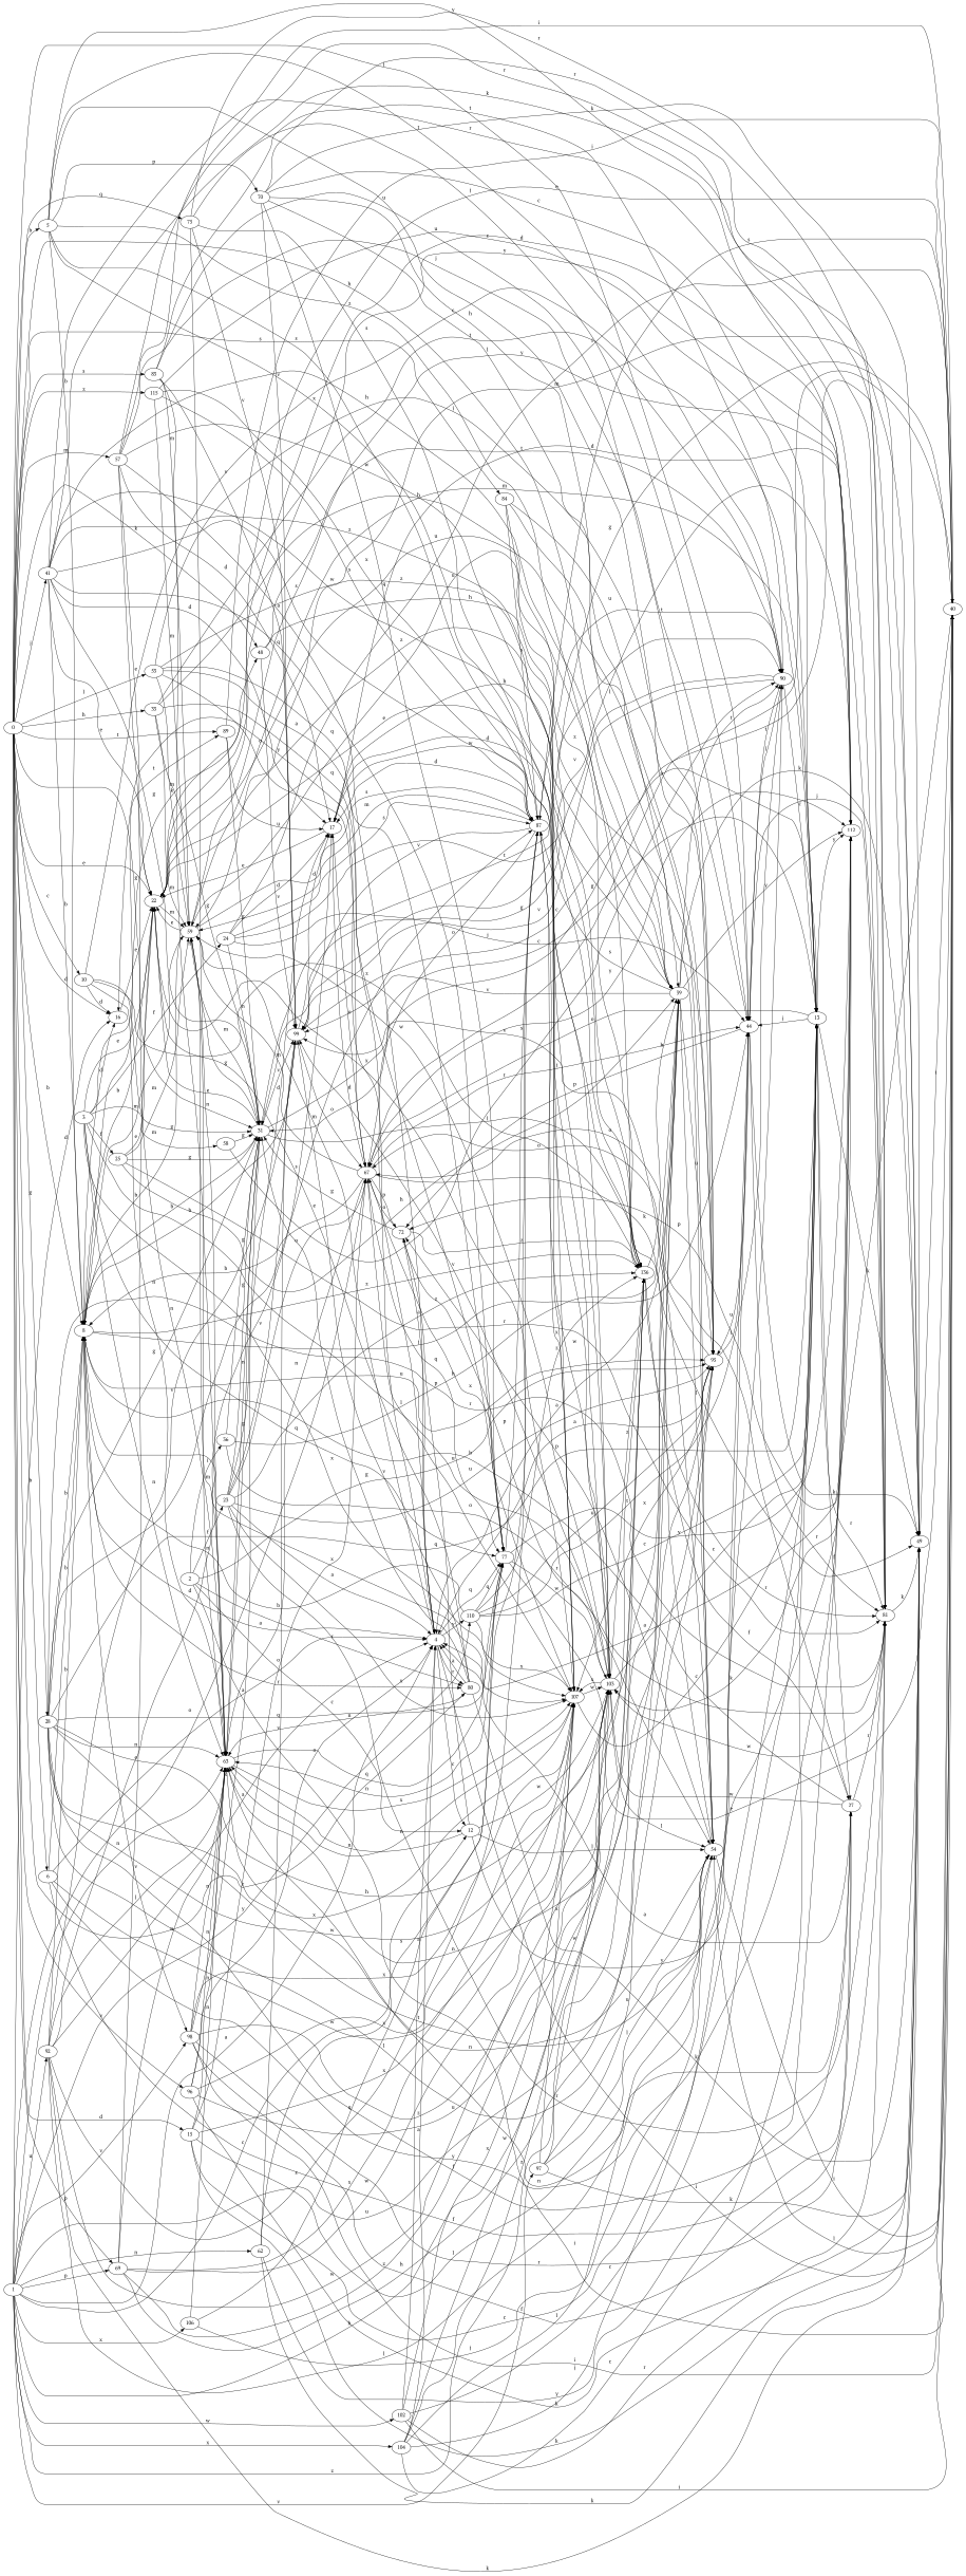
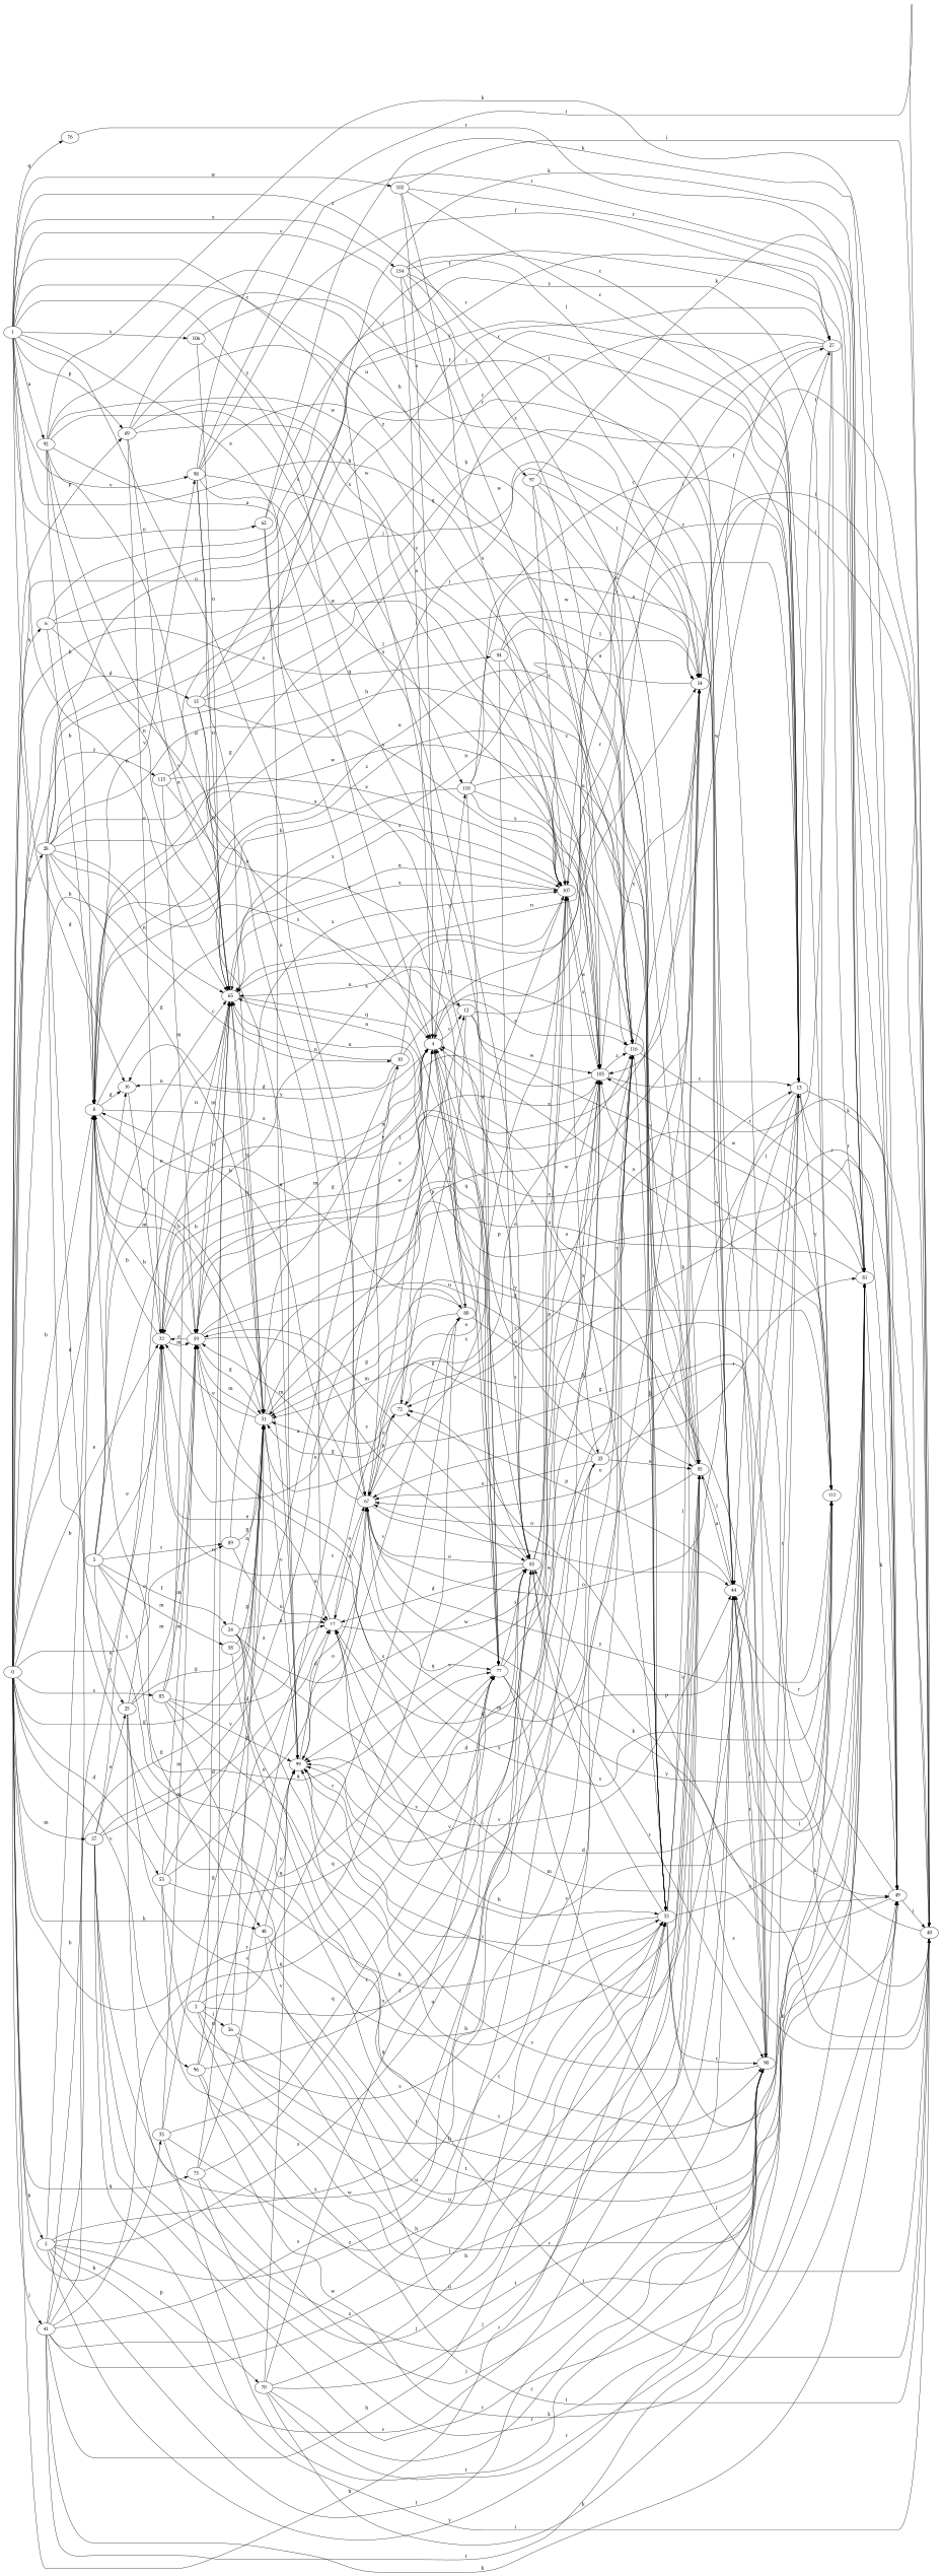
  strict digraph {
    fontname="PT Serif"
    rankdir=LR
    node [fontname="PT Serif"]
    edge [fontname="PT Serif"]
    0
    5
    6
    8
    10
    15
    16
    22
    28
    31
    33
-   35 [label=39]
+   35
    41
    44
    48
    53
    57
    69
    75
    80
    83
    84
    89
    96
    115
    95
-   116 [label=136]
+   116
    107
    70
-   85 [label=87]
+   85
    90
    112
    4
    27
    103
    98
    59
    63
    13
    67
    54
    49
    77
    81
    99
    17
    72
    40
    1
    12
    62
+   76
    92
    97
    102
-   104
+   104 [label=154]
    106
    110
    2
    23
    36
    3
    24
    25
    58
    0 -> 5 [label=b]
    0 -> 6 [label=b]
    0 -> 8 [label=b]
    0 -> 10 [label=c]
    0 -> 15 [label=d]
    0 -> 16 [label=d]
    0 -> 22 [label=e]
    0 -> 28 [label=g]
    0 -> 31 [label=g]
    0 -> 33 [label=h]
    0 -> 35 [label=h]
    0 -> 41 [label=j]
    0 -> 44 [label=j]
    0 -> 48 [label=k]
-   0 -> 53 [label=l]
+   0 -> 53 [label=d]
    0 -> 57 [label=m]
    0 -> 69 [label=p]
    0 -> 75 [label=q]
    0 -> 80 [label=r]
    0 -> 83 [label=s]
    0 -> 84 [label=s]
    0 -> 89 [label=t]
    0 -> 96 [label=v]
    0 -> 115 [label=z]
    5 -> 8 [label=b]
-   5 -> 95 [label=u]
+   5 -> 95 [label=c]
    5 -> 116 [label=z]
    5 -> 107 [label=x]
    5 -> 70 [label=p]
    5 -> 85 [label=s]
    5 -> 90 [label=t]
    5 -> 112 [label=y]
    6 -> 8 [label=b]
    6 -> 112 [label=y]
    6 -> 4 [label=a]
    6 -> 27 [label=f]
    6 -> 103 [label=w]
    8 -> 16 [label=d]
    8 -> 44 [label=j]
-   8 -> 48 [label=k]
+   8 -> 48 [label=m]
    8 -> 80 [label=r]
    8 -> 95 [label=u]
    8 -> 116 [label=z]
    8 -> 107 [label=x]
    8 -> 4 [label=a]
    8 -> 98 [label=v]
    8 -> 59 [label=m]
    10 -> 16 [label=d]
    10 -> 31 [label=g]
    10 -> 116 [label=z]
    10 -> 63 [label=n]
    10 -> 13 [label=c]
    15 -> 107 [label=x]
    15 -> 63 [label=n]
    15 -> 13 [label=c]
    15 -> 67 [label=o]
    15 -> 54 [label=l]
    15 -> 49 [label=k]
    16 -> 22 [label=e]
    22 -> 8 [label=b]
    22 -> 116 [label=z]
    22 -> 107 [label=x]
    22 -> 112 [label=y]
    22 -> 59 [label=m]
    28 -> 8 [label=b]
    28 -> 31 [label=g]
    28 -> 35 [label=h]
    28 -> 107 [label=x]
    28 -> 85 [label=s]
    28 -> 90 [label=t]
    28 -> 27 [label=f]
    28 -> 103 [label=w]
    28 -> 63 [label=n]
    28 -> 13 [label=q]
    28 -> 54 [label=l]
    28 -> 77 [label=q]
    28 -> 81 [label=r]
    31 -> 8 [label=b]
    31 -> 22 [label=e]
    31 -> 59 [label=m]
    31 -> 63 [label=n]
    31 -> 13 [label=c]
    31 -> 54 [label=l]
    31 -> 99 [label=v]
    33 -> 31 [label=g]
    33 -> 35 [label=h]
    33 -> 90 [label=t]
    33 -> 59 [label=m]
    33 -> 77 [label=q]
    35 -> 95 [label=u]
    35 -> 85 [label=s]
    35 -> 90 [label=t]
    35 -> 112 [label=y]
    35 -> 4 [label=a]
    35 -> 63 [label=n]
    35 -> 54 [label=l]
    35 -> 49 [label=k]
    35 -> 99 [label=v]
    41 -> 8 [label=b]
    41 -> 22 [label=e]
    41 -> 31 [label=g]
    41 -> 35 [label=h]
    41 -> 116 [label=z]
    41 -> 85 [label=s]
    41 -> 103 [label=w]
    41 -> 49 [label=k]
    41 -> 77 [label=q]
    41 -> 81 [label=r]
-   41 -> 17 [label=d]
+   83 -> 17 [label=d]
    44 -> 95 [label=u]
    44 -> 90 [label=t]
    44 -> 49 [label=k]
    44 -> 81 [label=r]
    44 -> 72 [label=p]
    48 -> 35 [label=h]
    48 -> 90 [label=t]
    48 -> 99 [label=v]
    53 -> 44 [label=j]
    53 -> 116 [label=z]
    53 -> 4 [label=a]
    53 -> 59 [label=m]
    53 -> 67 [label=o]
    53 -> 77 [label=q]
-   57 -> 22 [label=e]
+   57 -> 25 [label=e]
    57 -> 44 [label=j]
    57 -> 4 [label=a]
    57 -> 103 [label=w]
    57 -> 63 [label=n]
    57 -> 81 [label=r]
    57 -> 17 [label=d]
    57 -> 40 [label=i]
    69 -> 22 [label=e]
    69 -> 35 [label=h]
    69 -> 116 [label=z]
    69 -> 107 [label=x]
    69 -> 103 [label=w]
    69 -> 63 [label=n]
    75 -> 44 [label=j]
    75 -> 85 [label=s]
    75 -> 63 [label=n]
    75 -> 81 [label=r]
    75 -> 99 [label=v]
    80 -> 22 [label=e]
    80 -> 31 [label=g]
    80 -> 4 [label=a]
    80 -> 63 [label=n]
    80 -> 49 [label=k]
    80 -> 99 [label=v]
    83 -> 95 [label=u]
    83 -> 90 [label=t]
    83 -> 59 [label=m]
    83 -> 63 [label=n]
    83 -> 99 [label=v]
    84 -> 95 [label=u]
    84 -> 116 [label=z]
    84 -> 85 [label=s]
    84 -> 54 [label=l]
    89 -> 31 [label=g]
    89 -> 17 [label=u]
    89 -> 40 [label=i]
    96 -> 95 [label=u]
    96 -> 107 [label=x]
    96 -> 4 [label=a]
    96 -> 63 [label=n]
    96 -> 49 [label=k]
    115 -> 107 [label=x]
    115 -> 85 [label=s]
    115 -> 59 [label=m]
    115 -> 13 [label=c]
    95 -> 44 [label=j]
    95 -> 107 [label=x]
    95 -> 4 [label=a]
    95 -> 67 [label=o]
    116 -> 35 [label=h]
    116 -> 27 [label=f]
    116 -> 81 [label=r]
    116 -> 17 [label=d]
    107 -> 103 [label=w]
    107 -> 63 [label=n]
    107 -> 13 [label=c]
    107 -> 67 [label=o]
    70 -> 35 [label=h]
    70 -> 13 [label=c]
    70 -> 54 [label=l]
    70 -> 49 [label=k]
    70 -> 77 [label=q]
    70 -> 81 [label=r]
    70 -> 99 [label=v]
    85 -> 107 [label=x]
    85 -> 90 [label=t]
    85 -> 103 [label=w]
    85 -> 59 [label=m]
    85 -> 67 [label=o]
    85 -> 99 [label=v]
    85 -> 17 [label=d]
    90 -> 31 [label=g]
    90 -> 44 [label=j]
    90 -> 13 [label=c]
    90 -> 99 [label=v]
    112 -> 4 [label=a]
-   112 -> 103 [label=k]
+   112 -> 103 [label=w]
    112 -> 99 [label=v]
    112 -> 17 [label=d]
    4 -> 16 [label=y]
    4 -> 80 [label=r]
    4 -> 59 [label=m]
    4 -> 77 [label=q]
    4 -> 40 [label=i]
    4 -> 12 [label=c]
    4 -> 110 [label=y]
    27 -> 8 [label=b]
    27 -> 4 [label=a]
    27 -> 103 [label=w]
    27 -> 63 [label=n]
    27 -> 67 [label=o]
    27 -> 81 [label=r]
    103 -> 22 [label=e]
    103 -> 116 [label=z]
    103 -> 107 [label=x]
    103 -> 13 [label=c]
    103 -> 54 [label=l]
    103 -> 99 [label=v]
    103 -> 72 [label=p]
    98 -> 31 [label=g]
    98 -> 116 [label=z]
    98 -> 107 [label=x]
+   98 -> 90 [label=t]
    98 -> 27 [label=f]
    98 -> 63 [label=n]
    98 -> 81 [label=r]
    98 -> 40 [label=i]
    59 -> 8 [label=b]
    59 -> 22 [label=e]
    59 -> 31 [label=g]
    59 -> 95 [label=u]
    59 -> 85 [label=s]
    59 -> 112 [label=y]
    59 -> 103 [label=w]
    59 -> 63 [label=n]
-   63 -> 31 [label=g]
+   63 -> 31 [label=u]
    63 -> 107 [label=x]
    63 -> 59 [label=m]
    63 -> 77 [label=q]
    13 -> 44 [label=j]
    13 -> 112 [label=y]
    13 -> 27 [label=f]
    13 -> 59 [label=m]
    13 -> 67 [label=o]
    13 -> 49 [label=k]
    13 -> 81 [label=r]
    67 -> 8 [label=b]
    67 -> 44 [label=j]
    67 -> 107 [label=x]
    67 -> 112 [label=y]
    67 -> 59 [label=m]
-   67 -> 63 [label=n]
+   67 -> 10 [label=n]
    67 -> 49 [label=k]
    67 -> 77 [label=q]
    67 -> 17 [label=d]
    67 -> 72 [label=p]
    54 -> 63 [label=n]
    54 -> 99 [label=v]
    54 -> 72 [label=p]
    54 -> 40 [label=i]
    49 -> 31 [label=g]
    49 -> 59 [label=m]
    49 -> 40 [label=i]
    77 -> 85 [label=s]
    77 -> 112 [label=y]
    77 -> 103 [label=w]
    77 -> 63 [label=n]
-   77 -> 40 [label=e]
-   81 -> 22 [label=d]
+   77 -> 40 [label=i]
+   81 -> 22 [label=e]
    81 -> 44 [label=j]
    81 -> 103 [label=w]
    81 -> 49 [label=k]
    99 -> 8 [label=b]
-   99 -> 13 [label=c]
+   99 -> 13 [label=l]
    99 -> 67 [label=o]
    99 -> 17 [label=d]
    17 -> 22 [label=e]
    17 -> 35 [label=h]
    17 -> 103 [label=w]
    17 -> 67 [label=o]
    72 -> 31 [label=g]
    72 -> 116 [label=z]
    72 -> 4 [label=a]
    72 -> 67 [label=o]
    40 -> 22 [label=e]
    40 -> 31 [label=g]
    40 -> 85 [label=s]
    40 -> 67 [label=o]
    40 -> 54 [label=l]
    40 -> 72 [label=p]
    1 -> 16 [label=d]
    1 -> 35 [label=h]
    1 -> 69 [label=p]
    1 -> 95 [label=u]
    1 -> 116 [label=z]
    1 -> 4 [label=a]
    1 -> 98 [label=v]
    1 -> 63 [label=n]
    1 -> 67 [label=o]
    1 -> 12 [label=c]
    1 -> 62 [label=n]
+   1 -> 76 [label=q]
    1 -> 92 [label=u]
    1 -> 97 [label=v]
    1 -> 102 [label=w]
    1 -> 104 [label=x]
    1 -> 106 [label=x]
    1 -> 110 [label=y]
    12 -> 112 [label=y]
    12 -> 103 [label=w]
    12 -> 63 [label=n]
    12 -> 54 [label=l]
    12 -> 72 [label=p]
    62 -> 85 [label=s]
    62 -> 112 [label=y]
    62 -> 49 [label=k]
    62 -> 99 [label=v]
+   76 -> 81 [label=r]
    92 -> 8 [label=b]
    92 -> 85 [label=s]
    92 -> 4 [label=a]
    92 -> 103 [label=w]
-   92 -> 63 [label=j]
+   92 -> 63 [label=n]
    92 -> 54 [label=l]
    92 -> 49 [label=k]
    92 -> 99 [label=v]
    92 -> 17 [label=d]
    97 -> 95 [label=u]
    97 -> 107 [label=x]
    97 -> 103 [label=w]
    97 -> 54 [label=l]
    97 -> 49 [label=k]
    102 -> 107 [label=x]
    102 -> 4 [label=a]
    102 -> 13 [label=c]
    102 -> 81 [label=r]
    102 -> 40 [label=i]
    104 -> 44 [label=j]
    104 -> 116 [label=z]
    104 -> 4 [label=a]
    104 -> 103 [label=w]
    104 -> 13 [label=c]
    104 -> 54 [label=l]
    106 -> 44 [label=j]
    106 -> 63 [label=n]
    106 -> 77 [label=q]
    110 -> 8 [label=b]
    110 -> 95 [label=u]
    110 -> 116 [label=z]
    110 -> 107 [label=x]
    110 -> 90 [label=t]
    110 -> 13 [label=c]
    110 -> 77 [label=q]
    2 -> 80 [label=r]
    2 -> 95 [label=u]
    2 -> 40 [label=i]
    2 -> 12 [label=c]
    2 -> 23 [label=f]
    2 -> 36 [label=i]
    23 -> 31 [label=g]
    23 -> 95 [label=u]
    23 -> 116 [label=z]
-   23 -> 107 [label=x]
+   107 -> 23 [label=x]
    23 -> 4 [label=a]
    23 -> 67 [label=o]
    23 -> 81 [label=r]
    23 -> 99 [label=v]
    23 -> 17 [label=d]
    36 -> 31 [label=g]
    36 -> 35 [label=h]
    36 -> 81 [label=r]
    3 -> 22 [label=e]
    3 -> 89 [label=t]
    3 -> 107 [label=x]
    3 -> 63 [label=n]
    3 -> 54 [label=l]
    3 -> 77 [label=q]
    3 -> 24 [label=f]
    3 -> 25 [label=f]
    3 -> 58 [label=m]
    24 -> 31 [label=n]
    24 -> 44 [label=j]
    24 -> 85 [label=s]
    24 -> 90 [label=t]
    24 -> 17 [label=d]
    24 -> 40 [label=i]
    25 -> 22 [label=e]
    25 -> 31 [label=g]
    25 -> 35 [label=h]
-   22 -> 95 [label=u]
+   25 -> 95 [label=u]
    25 -> 59 [label=m]
    25 -> 81 [label=r]
    58 -> 31 [label=g]
    58 -> 90 [label=t]
  }
